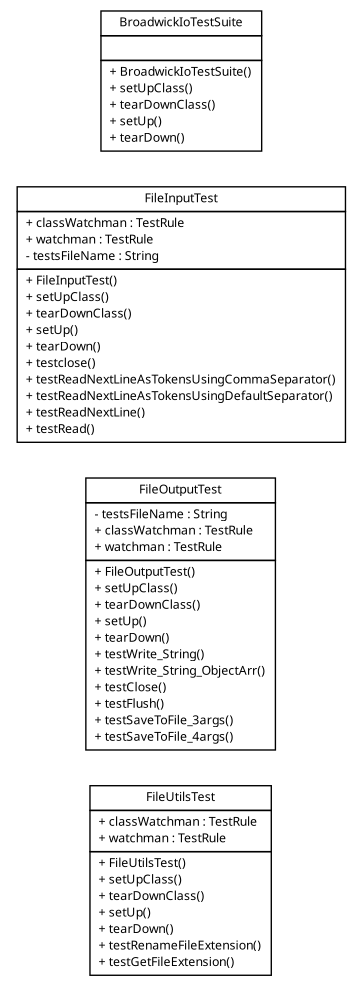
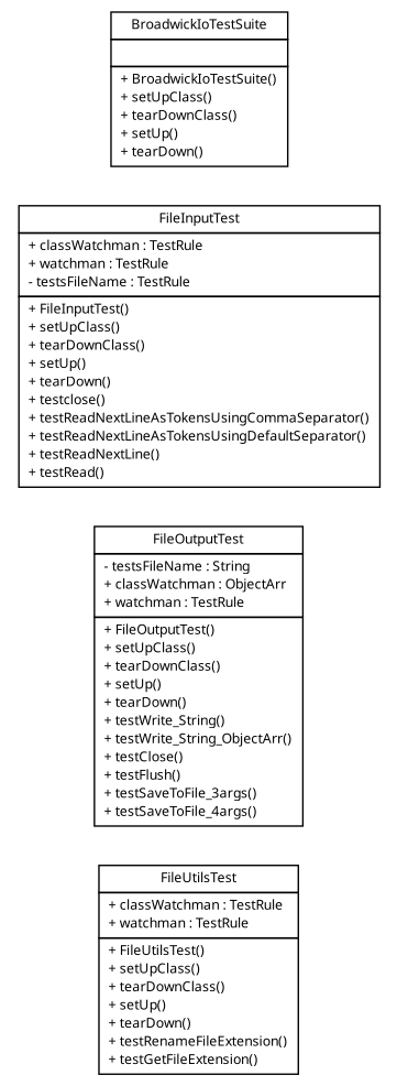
  digraph {
    nodesep=0.25
    ranksep=0.5
    rankdir=LR
    node [fontcolor=black fontname="Trebuchet MS" fontsize=9.0 shape=plaintext]
    n1 [label=<<table title="broadwick.io.FileUtilsTest" border="0" cellborder="1" cellspacing="0" cellpadding="2" port="p" href="./FileUtilsTest.html"> 		<tr><td><table border="0" cellspacing="0" cellpadding="1"> <tr><td align="center" balign="center"><font face="Trebuchet MS"> FileUtilsTest </font></td></tr> 		</table></td></tr> 		<tr><td><table border="0" cellspacing="0" cellpadding="1"> <tr><td align="left" balign="left"> + classWatchman : TestRule </td></tr> <tr><td align="left" balign="left"> + watchman : TestRule </td></tr> 		</table></td></tr> 		<tr><td><table border="0" cellspacing="0" cellpadding="1"> <tr><td align="left" balign="left"> + FileUtilsTest() </td></tr> <tr><td align="left" balign="left"> + setUpClass() </td></tr> <tr><td align="left" balign="left"> + tearDownClass() </td></tr> <tr><td align="left" balign="left"> + setUp() </td></tr> <tr><td align="left" balign="left"> + tearDown() </td></tr> <tr><td align="left" balign="left"> + testRenameFileExtension() </td></tr> <tr><td align="left" balign="left"> + testGetFileExtension() </td></tr> 		</table></td></tr> 		</table>>]
-   n2 [label=<<table title="broadwick.io.FileOutputTest" border="0" cellborder="1" cellspacing="0" cellpadding="2" port="p" href="./FileOutputTest.html"> 		<tr><td><table border="0" cellspacing="0" cellpadding="1"> <tr><td align="center" balign="center"><font face="Trebuchet MS"> FileOutputTest </font></td></tr> 		</table></td></tr> 		<tr><td><table border="0" cellspacing="0" cellpadding="1"> <tr><td align="left" balign="left"> - testsFileName : String </td></tr> <tr><td align="left" balign="left"> + classWatchman : TestRule </td></tr> <tr><td align="left" balign="left"> + watchman : TestRule </td></tr> 		</table></td></tr> 		<tr><td><table border="0" cellspacing="0" cellpadding="1"> <tr><td align="left" balign="left"> + FileOutputTest() </td></tr> <tr><td align="left" balign="left"> + setUpClass() </td></tr> <tr><td align="left" balign="left"> + tearDownClass() </td></tr> <tr><td align="left" balign="left"> + setUp() </td></tr> <tr><td align="left" balign="left"> + tearDown() </td></tr> <tr><td align="left" balign="left"> + testWrite_String() </td></tr> <tr><td align="left" balign="left"> + testWrite_String_ObjectArr() </td></tr> <tr><td align="left" balign="left"> + testClose() </td></tr> <tr><td align="left" balign="left"> + testFlush() </td></tr> <tr><td align="left" balign="left"> + testSaveToFile_3args() </td></tr> <tr><td align="left" balign="left"> + testSaveToFile_4args() </td></tr> 		</table></td></tr> 		</table>>]
-   n3 [label=<<table title="broadwick.io.FileInputTest" border="0" cellborder="1" cellspacing="0" cellpadding="2" port="p" href="./FileInputTest.html"> 		<tr><td><table border="0" cellspacing="0" cellpadding="1"> <tr><td align="center" balign="center"><font face="Trebuchet MS"> FileInputTest </font></td></tr> 		</table></td></tr> 		<tr><td><table border="0" cellspacing="0" cellpadding="1"> <tr><td align="left" balign="left"> + classWatchman : TestRule </td></tr> <tr><td align="left" balign="left"> + watchman : TestRule </td></tr> <tr><td align="left" balign="left"> - testsFileName : String </td></tr> 		</table></td></tr> 		<tr><td><table border="0" cellspacing="0" cellpadding="1"> <tr><td align="left" balign="left"> + FileInputTest() </td></tr> <tr><td align="left" balign="left"> + setUpClass() </td></tr> <tr><td align="left" balign="left"> + tearDownClass() </td></tr> <tr><td align="left" balign="left"> + setUp() </td></tr> <tr><td align="left" balign="left"> + tearDown() </td></tr> <tr><td align="left" balign="left"> + testclose() </td></tr> <tr><td align="left" balign="left"> + testReadNextLineAsTokensUsingCommaSeparator() </td></tr> <tr><td align="left" balign="left"> + testReadNextLineAsTokensUsingDefaultSeparator() </td></tr> <tr><td align="left" balign="left"> + testReadNextLine() </td></tr> <tr><td align="left" balign="left"> + testRead() </td></tr> 		</table></td></tr> 		</table>>]
+   n2 [label=<<table title="broadwick.io.FileOutputTest" border="0" cellborder="1" cellspacing="0" cellpadding="2" port="p" href="./FileOutputTest.html"> 		<tr><td><table border="0" cellspacing="0" cellpadding="1"> <tr><td align="center" balign="center"><font face="Trebuchet MS"> FileOutputTest </font></td></tr> 		</table></td></tr> 		<tr><td><table border="0" cellspacing="0" cellpadding="1"> <tr><td align="left" balign="left"> - testsFileName : String </td></tr> <tr><td align="left" balign="left"> + classWatchman : ObjectArr </td></tr> <tr><td align="left" balign="left"> + watchman : TestRule </td></tr> 		</table></td></tr> 		<tr><td><table border="0" cellspacing="0" cellpadding="1"> <tr><td align="left" balign="left"> + FileOutputTest() </td></tr> <tr><td align="left" balign="left"> + setUpClass() </td></tr> <tr><td align="left" balign="left"> + tearDownClass() </td></tr> <tr><td align="left" balign="left"> + setUp() </td></tr> <tr><td align="left" balign="left"> + tearDown() </td></tr> <tr><td align="left" balign="left"> + testWrite_String() </td></tr> <tr><td align="left" balign="left"> + testWrite_String_ObjectArr() </td></tr> <tr><td align="left" balign="left"> + testClose() </td></tr> <tr><td align="left" balign="left"> + testFlush() </td></tr> <tr><td align="left" balign="left"> + testSaveToFile_3args() </td></tr> <tr><td align="left" balign="left"> + testSaveToFile_4args() </td></tr> 		</table></td></tr> 		</table>>]
+   n3 [label=<<table title="broadwick.io.FileInputTest" border="0" cellborder="1" cellspacing="0" cellpadding="2" port="p" href="./FileInputTest.html"> 		<tr><td><table border="0" cellspacing="0" cellpadding="1"> <tr><td align="center" balign="center"><font face="Trebuchet MS"> FileInputTest </font></td></tr> 		</table></td></tr> 		<tr><td><table border="0" cellspacing="0" cellpadding="1"> <tr><td align="left" balign="left"> + classWatchman : TestRule </td></tr> <tr><td align="left" balign="left"> + watchman : TestRule </td></tr> <tr><td align="left" balign="left"> - testsFileName : TestRule </td></tr> 		</table></td></tr> 		<tr><td><table border="0" cellspacing="0" cellpadding="1"> <tr><td align="left" balign="left"> + FileInputTest() </td></tr> <tr><td align="left" balign="left"> + setUpClass() </td></tr> <tr><td align="left" balign="left"> + tearDownClass() </td></tr> <tr><td align="left" balign="left"> + setUp() </td></tr> <tr><td align="left" balign="left"> + tearDown() </td></tr> <tr><td align="left" balign="left"> + testclose() </td></tr> <tr><td align="left" balign="left"> + testReadNextLineAsTokensUsingCommaSeparator() </td></tr> <tr><td align="left" balign="left"> + testReadNextLineAsTokensUsingDefaultSeparator() </td></tr> <tr><td align="left" balign="left"> + testReadNextLine() </td></tr> <tr><td align="left" balign="left"> + testRead() </td></tr> 		</table></td></tr> 		</table>>]
    n4 [label=<<table title="broadwick.io.BroadwickIoTestSuite" border="0" cellborder="1" cellspacing="0" cellpadding="2" port="p" href="./BroadwickIoTestSuite.html"> 		<tr><td><table border="0" cellspacing="0" cellpadding="1"> <tr><td align="center" balign="center"><font face="Trebuchet MS"> BroadwickIoTestSuite </font></td></tr> 		</table></td></tr> 		<tr><td><table border="0" cellspacing="0" cellpadding="1"> <tr><td align="left" balign="left">  </td></tr> 		</table></td></tr> 		<tr><td><table border="0" cellspacing="0" cellpadding="1"> <tr><td align="left" balign="left"> + BroadwickIoTestSuite() </td></tr> <tr><td align="left" balign="left"> + setUpClass() </td></tr> <tr><td align="left" balign="left"> + tearDownClass() </td></tr> <tr><td align="left" balign="left"> + setUp() </td></tr> <tr><td align="left" balign="left"> + tearDown() </td></tr> 		</table></td></tr> 		</table>>]
  }
